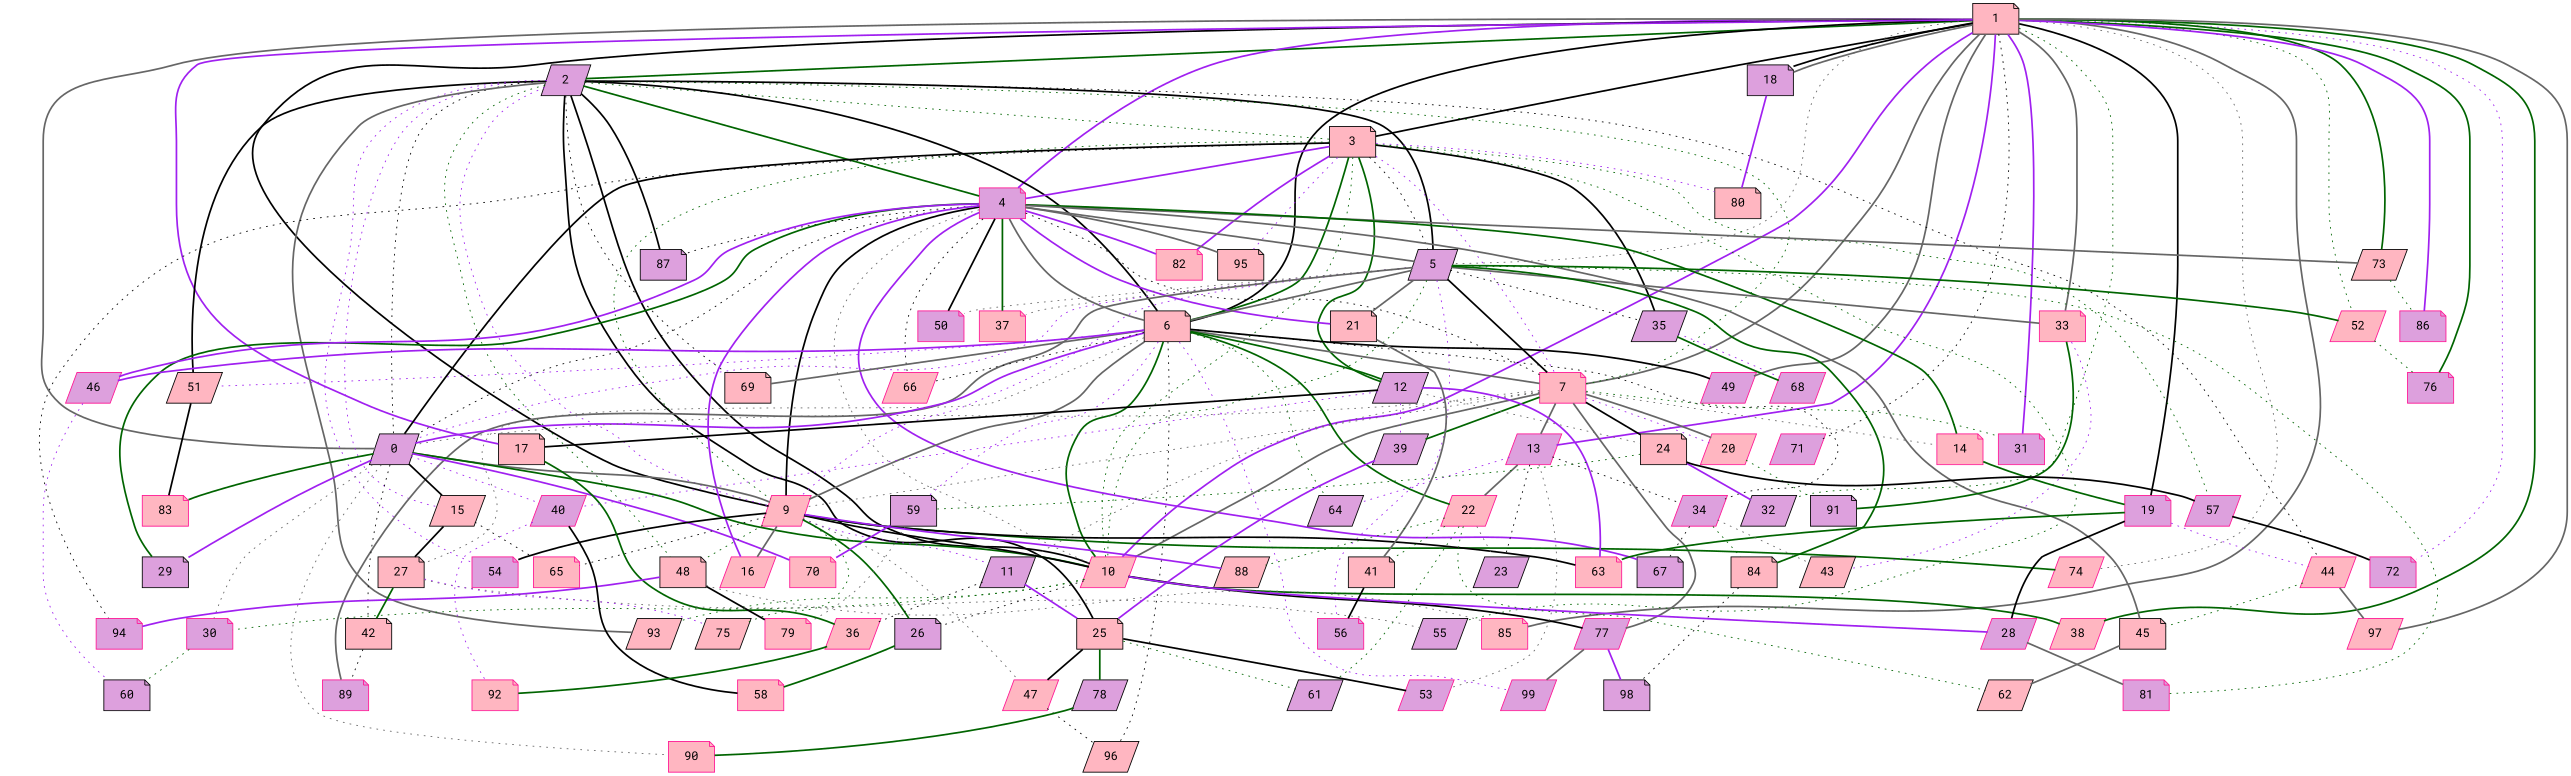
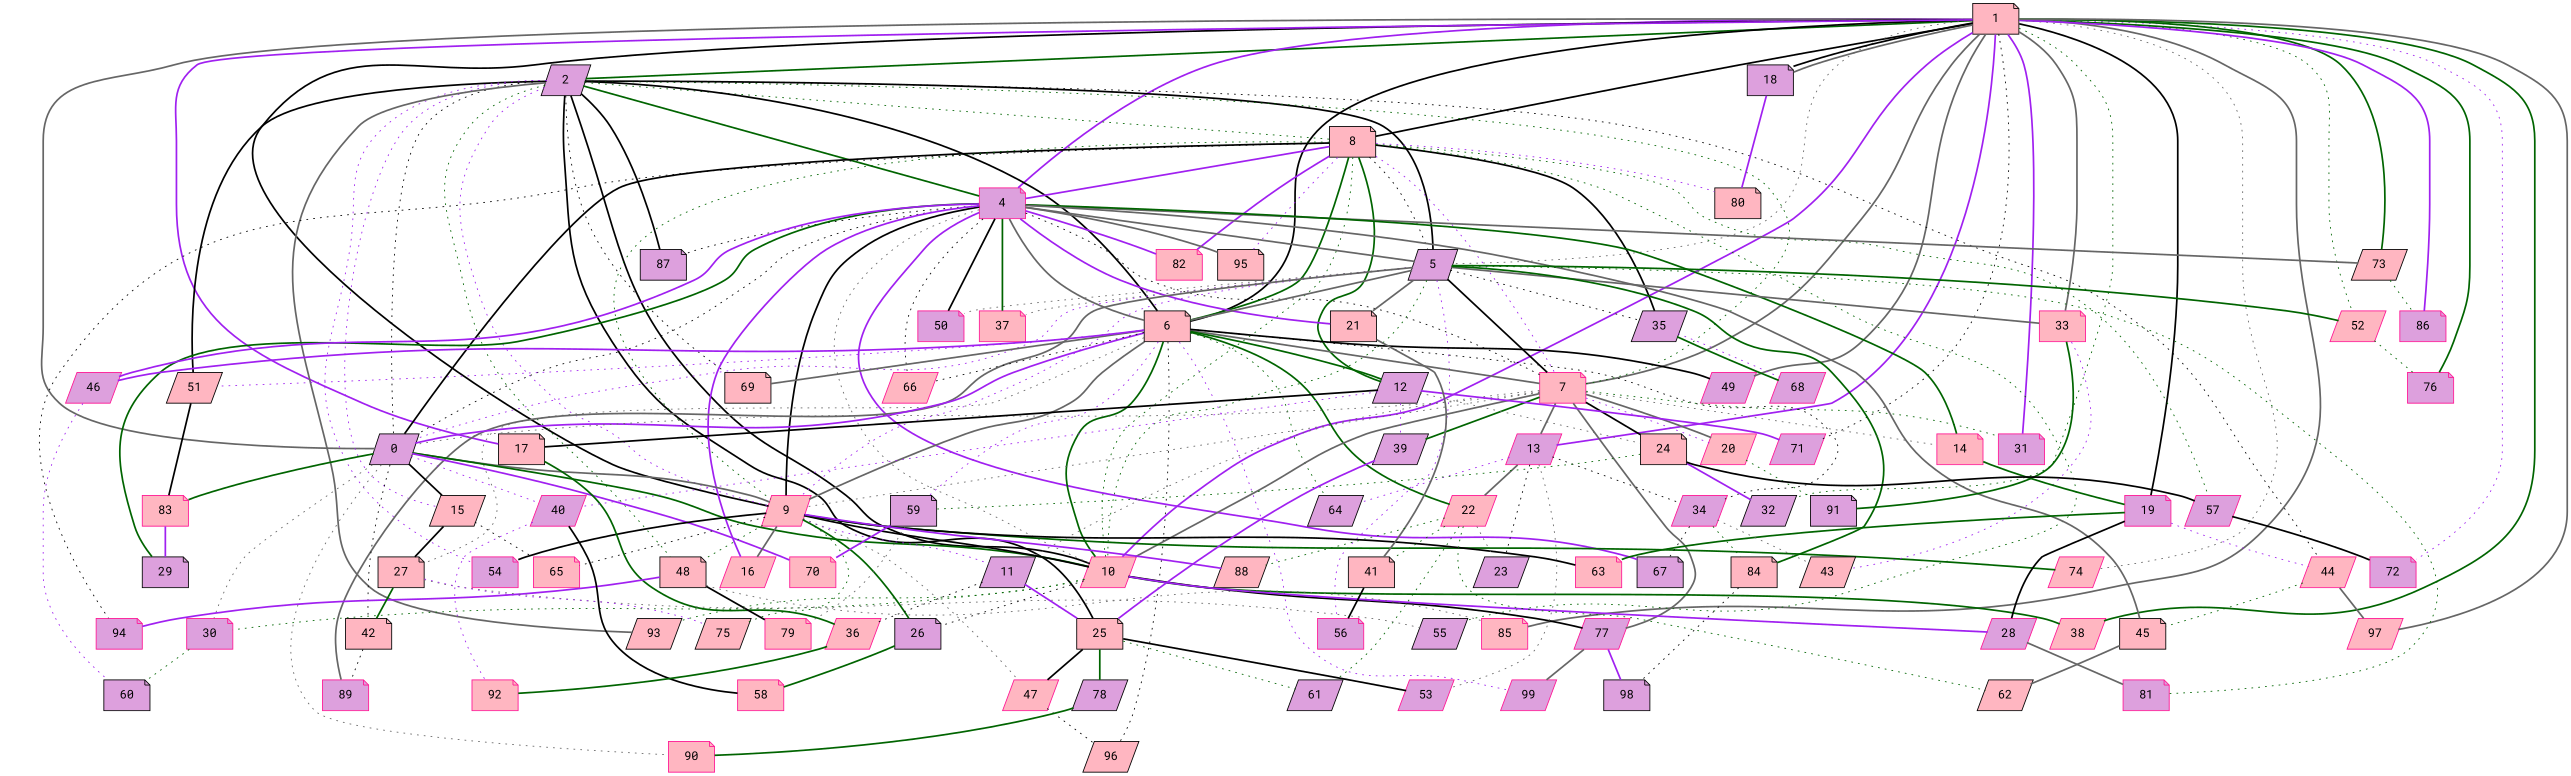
  graph {
    fontname="Roboto Mono"
    node [color=deeppink fillcolor=lightpink fontname="Roboto Mono" shape=note style=filled]
    edge [color=darkgreen fontname="Roboto Mono" style=bold]
    1 [color=black]
    2 [color=black fillcolor=plum shape=parallelogram]
-   3 [color=black]
+   3 [color=black label=8]
    4 [fillcolor=plum]
    5 [color=black fillcolor=plum shape=parallelogram]
    6 [color=black]
    7
    n8 [color=black fillcolor=plum label=0 shape=parallelogram]
    9 [shape=parallelogram]
    10 [shape=parallelogram]
    13 [fillcolor=plum shape=parallelogram]
    17 [color=black]
    18 [color=black fillcolor=plum]
    19 [fillcolor=plum]
    31 [fillcolor=plum]
    32 [color=black fillcolor=plum shape=parallelogram]
    33
    38 [shape=parallelogram]
    49 [fillcolor=plum shape=parallelogram]
    52 [shape=parallelogram]
    71 [fillcolor=plum shape=parallelogram]
    72 [fillcolor=plum]
    73 [color=black shape=parallelogram]
    74 [shape=parallelogram]
    76 [fillcolor=plum]
    85
    86 [fillcolor=plum]
    97 [shape=parallelogram]
    15 [color=black shape=parallelogram]
    25 [color=black]
    44 [shape=parallelogram]
    48 [color=black]
    51 [color=black shape=parallelogram]
    54 [fillcolor=plum]
    69 [color=black]
    87 [color=black fillcolor=plum]
    93 [color=black shape=parallelogram]
    12 [color=black fillcolor=plum shape=parallelogram]
    35 [color=black fillcolor=plum shape=parallelogram]
    55 [color=black fillcolor=plum shape=parallelogram]
    57 [fillcolor=plum shape=parallelogram]
    80 [color=black]
    82
    94 [fillcolor=plum]
    95 [color=black]
    14
    16 [shape=parallelogram]
    21 [color=black]
    29 [color=black fillcolor=plum]
    37
    45 [color=black]
    46 [fillcolor=plum shape=parallelogram]
    50 [fillcolor=plum]
    66 [shape=parallelogram]
    67 [color=black fillcolor=plum]
    56 [fillcolor=plum]
    81 [fillcolor=plum]
    84 [color=black]
    89 [fillcolor=plum]
    22 [shape=parallelogram]
    27 [color=black]
    34 [fillcolor=plum shape=parallelogram]
    59 [color=black fillcolor=plum]
    64 [color=black fillcolor=plum shape=parallelogram]
    96 [color=black shape=parallelogram]
    99 [fillcolor=plum shape=parallelogram]
    11 [color=black fillcolor=plum shape=parallelogram]
    20 [shape=parallelogram]
    24 [color=black]
    39 [color=black fillcolor=plum shape=parallelogram]
    77 [fillcolor=plum shape=parallelogram]
    30 [fillcolor=plum]
    40 [fillcolor=plum shape=parallelogram]
    42 [color=black]
    70
    83
    90
    26 [color=black fillcolor=plum]
    47 [shape=parallelogram]
    63
    65
    75 [color=black shape=parallelogram]
    88 [color=black shape=parallelogram]
    28 [fillcolor=plum shape=parallelogram]
    23 [color=black fillcolor=plum shape=parallelogram]
    53 [fillcolor=plum shape=parallelogram]
    36 [shape=parallelogram]
    91 [color=black fillcolor=plum]
    43 [color=black shape=parallelogram]
    61 [color=black fillcolor=plum shape=parallelogram]
    78 [color=black fillcolor=plum shape=parallelogram]
    79
    68 [fillcolor=plum shape=parallelogram]
    41 [color=black]
    62 [color=black shape=parallelogram]
    60 [color=black fillcolor=plum]
    98 [color=black fillcolor=plum]
    58
    92
    1 -- 2
    1 -- 3 [color=black]
    1 -- 4 [color=purple]
    1 -- 5 [color=gray40 style=dotted]
    1 -- 6 [color=black]
    1 -- 7 [color=gray40]
    1 -- n8 [color=gray40]
    1 -- 9 [color=black]
    1 -- 10 [color=purple]
    1 -- 13 [color=purple]
    1 -- 17 [color=purple]
    1 -- 18 [color=black]
    1 -- 18 [color=gray40]
    1 -- 19 [color=black]
    1 -- 31 [color=purple]
    1 -- 32 [style=dotted]
    1 -- 33 [color=gray40]
    1 -- 38
    1 -- 49 [color=gray40]
    1 -- 52 [style=dotted]
    1 -- 71 [color=black style=dotted]
    1 -- 72 [color=purple style=dotted]
    1 -- 73
    1 -- 74 [color=gray40 style=dotted]
    1 -- 76
    1 -- 85 [color=gray40]
    1 -- 86 [color=purple]
    1 -- 97 [color=gray40]
    2 -- 3 [style=dotted]
    2 -- 4
    2 -- 5 [color=black]
    2 -- 6 [color=black]
    2 -- 7 [style=dotted]
    2 -- n8 [color=black style=dotted]
    2 -- 9 [color=purple style=dotted]
    2 -- 10 [color=black]
    2 -- 15 [color=purple style=dotted]
    2 -- 25 [color=black]
    2 -- 44 [color=black style=dotted]
    2 -- 48 [style=dotted]
    2 -- 51 [color=black]
    2 -- 54 [color=purple style=dotted]
    2 -- 69 [color=black style=dotted]
    2 -- 87 [color=black]
    2 -- 93 [color=gray40]
    3 -- 4 [color=purple]
    3 -- 5 [color=black style=dotted]
    3 -- 6
    3 -- 7 [color=purple style=dotted]
    3 -- n8 [color=black]
    3 -- 9 [style=dotted]
    3 -- 10 [style=dotted]
    3 -- 12
    3 -- 35 [color=black]
    3 -- 55 [style=dotted]
    3 -- 57 [style=dotted]
    3 -- 80 [color=purple style=dotted]
    3 -- 82 [color=purple]
    3 -- 94 [color=black style=dotted]
    3 -- 95 [color=purple style=dotted]
    4 -- 5 [color=gray40]
    4 -- 6 [color=gray40]
    4 -- 7 [color=black style=dotted]
    4 -- n8 [color=black style=dotted]
    4 -- 9 [color=black]
    4 -- 10 [color=gray40 style=dotted]
    4 -- 73 [color=gray40]
    4 -- 87 [color=black style=dotted]
    4 -- 82 [color=purple]
    4 -- 95 [color=gray40]
    4 -- 14
    4 -- 16 [color=purple]
    4 -- 21 [color=purple]
    4 -- 29
    4 -- 37
    4 -- 45 [color=gray40]
    4 -- 46 [color=purple]
    4 -- 50 [color=black]
    4 -- 66 [color=black style=dotted]
    4 -- 67 [color=purple]
    5 -- 6 [color=gray40]
    5 -- 7 [color=black]
    5 -- n8 [color=purple style=dotted]
    5 -- 9 [color=purple style=dotted]
    5 -- 10 [style=dotted]
    5 -- 33 [color=gray40]
    5 -- 52
    5 -- 35 [color=black style=dotted]
    5 -- 21 [color=gray40]
    5 -- 37 [color=gray40 style=dotted]
    5 -- 50 [color=gray40 style=dotted]
    5 -- 56 [color=purple style=dotted]
    5 -- 81 [style=dotted]
    5 -- 84
    5 -- 89 [color=gray40]
    6 -- 7 [color=gray40]
    6 -- n8 [color=purple]
    6 -- 9 [color=gray40]
    6 -- 10
    6 -- 49 [color=black]
    6 -- 51 [color=purple style=dotted]
    6 -- 69 [color=gray40]
    6 -- 12
    6 -- 46 [color=purple]
    6 -- 66 [color=black style=dotted]
    6 -- 22
    6 -- 27 [color=gray40 style=dotted]
    6 -- 34 [color=black style=dotted]
    6 -- 59 [color=purple style=dotted]
    6 -- 64 [style=dotted]
    6 -- 96 [color=black style=dotted]
    6 -- 99 [color=purple style=dotted]
    7 -- n8 [color=gray40 style=dotted]
    7 -- 9 [color=gray40 style=dotted]
    7 -- 10 [color=gray40]
    7 -- 13 [color=gray40]
    7 -- 31 [style=dotted]
    7 -- 14 [color=gray40 style=dotted]
    7 -- 11 [color=gray40 style=dotted]
    7 -- 20 [color=purple style=dotted]
    7 -- 20 [color=gray40]
    7 -- 24 [color=black]
    7 -- 39
    7 -- 77 [color=gray40]
    n8 -- 9 [color=gray40]
    n8 -- 10
    n8 -- 15 [color=black]
-   n8 -- 29 [color=purple]
+   83 -- 29 [color=purple]
    n8 -- 30 [color=gray40 style=dotted]
    n8 -- 40 [color=purple style=dotted]
    n8 -- 42 [color=black style=dotted]
    n8 -- 70 [color=purple]
    n8 -- 83
    n8 -- 90 [color=gray40 style=dotted]
    9 -- 10 [color=black]
    9 -- 74
    9 -- 48 [style=dotted]
    9 -- 54 [color=black]
    9 -- 16 [color=gray40]
    9 -- 11 [color=purple style=dotted]
    9 -- 26
    9 -- 47 [color=gray40 style=dotted]
    9 -- 63 [color=black]
    9 -- 65 [color=black style=dotted]
    9 -- 75 [style=dotted]
    9 -- 88 [color=purple]
    10 -- 38
    10 -- 93 [style=dotted]
    10 -- 77 [color=black]
    10 -- 30 [style=dotted]
    10 -- 26 [color=black style=dotted]
    10 -- 28 [color=purple]
    13 -- 22 [color=gray40]
    13 -- 34 [color=black style=dotted]
    13 -- 64 [color=purple style=dotted]
    13 -- 23 [color=black style=dotted]
    13 -- 53 [color=gray40 style=dotted]
    17 -- 36
    18 -- 80 [color=purple]
    19 -- 44 [color=purple style=dotted]
    19 -- 63
    19 -- 28 [color=black]
    33 -- 91
    33 -- 43 [color=purple style=dotted]
    52 -- 76 [style=dotted]
    73 -- 86 [style=dotted]
    15 -- 27 [color=black]
    15 -- 65 [color=black style=dotted]
    25 -- 47 [color=black]
    25 -- 53 [color=black]
    25 -- 61 [style=dotted]
    25 -- 78
    44 -- 97 [color=gray40]
    44 -- 45 [style=dotted]
    48 -- 85 [color=gray40 style=dotted]
    48 -- 94 [color=purple]
    48 -- 79 [color=black]
    51 -- 83 [color=black]
    12 -- 17 [color=black]
-   12 -- 63 [color=purple]
+   12 -- 71 [color=purple]
    12 -- 24 [color=gray40 style=dotted]
    12 -- 39 [color=purple style=dotted]
    12 -- 40 [color=purple style=dotted]
    35 -- 68
    35 -- 68 [color=purple style=dotted]
    57 -- 72 [color=black]
    14 -- 19
    21 -- 41 [color=gray40]
    45 -- 62 [color=gray40]
    46 -- 60 [color=purple style=dotted]
    84 -- 98 [color=black style=dotted]
    22 -- 88 [style=dotted]
    22 -- 23 [color=gray40 style=dotted]
    22 -- 61 [style=dotted]
    22 -- 41 [style=dotted]
    22 -- 62 [style=dotted]
    27 -- 55 [color=gray40 style=dotted]
    27 -- 42
    27 -- 75 [color=purple style=dotted]
    34 -- 67 [color=black style=dotted]
    34 -- 84 [style=dotted]
    34 -- 43 [color=gray40 style=dotted]
    59 -- 70 [color=purple]
    59 -- 79 [color=gray40 style=dotted]
    11 -- 25 [color=purple]
    11 -- 36 [color=black style=dotted]
    20 -- 91 [style=dotted]
    24 -- 32 [color=purple]
    24 -- 57 [color=black]
    24 -- 59 [style=dotted]
    39 -- 25 [color=purple]
    77 -- 99 [color=gray40]
    77 -- 98 [color=purple]
    30 -- 60 [style=dotted]
    40 -- 58 [color=black]
    40 -- 92 [color=purple style=dotted]
    42 -- 89 [color=black style=dotted]
    26 -- 58
    47 -- 96 [color=black style=dotted]
    28 -- 81 [color=gray40]
    36 -- 92
    78 -- 90
    41 -- 56 [color=black]
  }
